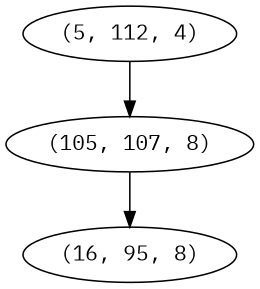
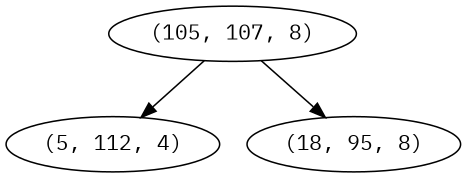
  digraph {
    fontname="IBM Plex Mono"
    node [fontname="IBM Plex Mono"]
    edge [fontname="IBM Plex Mono"]
    "(5, 112, 4)"
    "(105, 107, 8)"
-   "(16, 95, 8)"
-   "(5, 112, 4)" -> "(105, 107, 8)"
+   "(16, 95, 8)" [label="(18, 95, 8)"]
+   "(105, 107, 8)" -> "(5, 112, 4)"
    "(105, 107, 8)" -> "(16, 95, 8)"
  }
